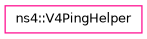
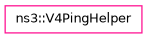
  digraph {
    rankdir=LR
-   n1 [color=deeppink fillcolor=white fontname=Helvetica fontsize=10 height=0.2 label="ns4::V4PingHelper" shape=record style=filled width=0.4]
+   n1 [color=deeppink fillcolor=white fontname=Helvetica fontsize=10 height=0.2 label="ns3::V4PingHelper" shape=record style=filled width=0.4]
  }
